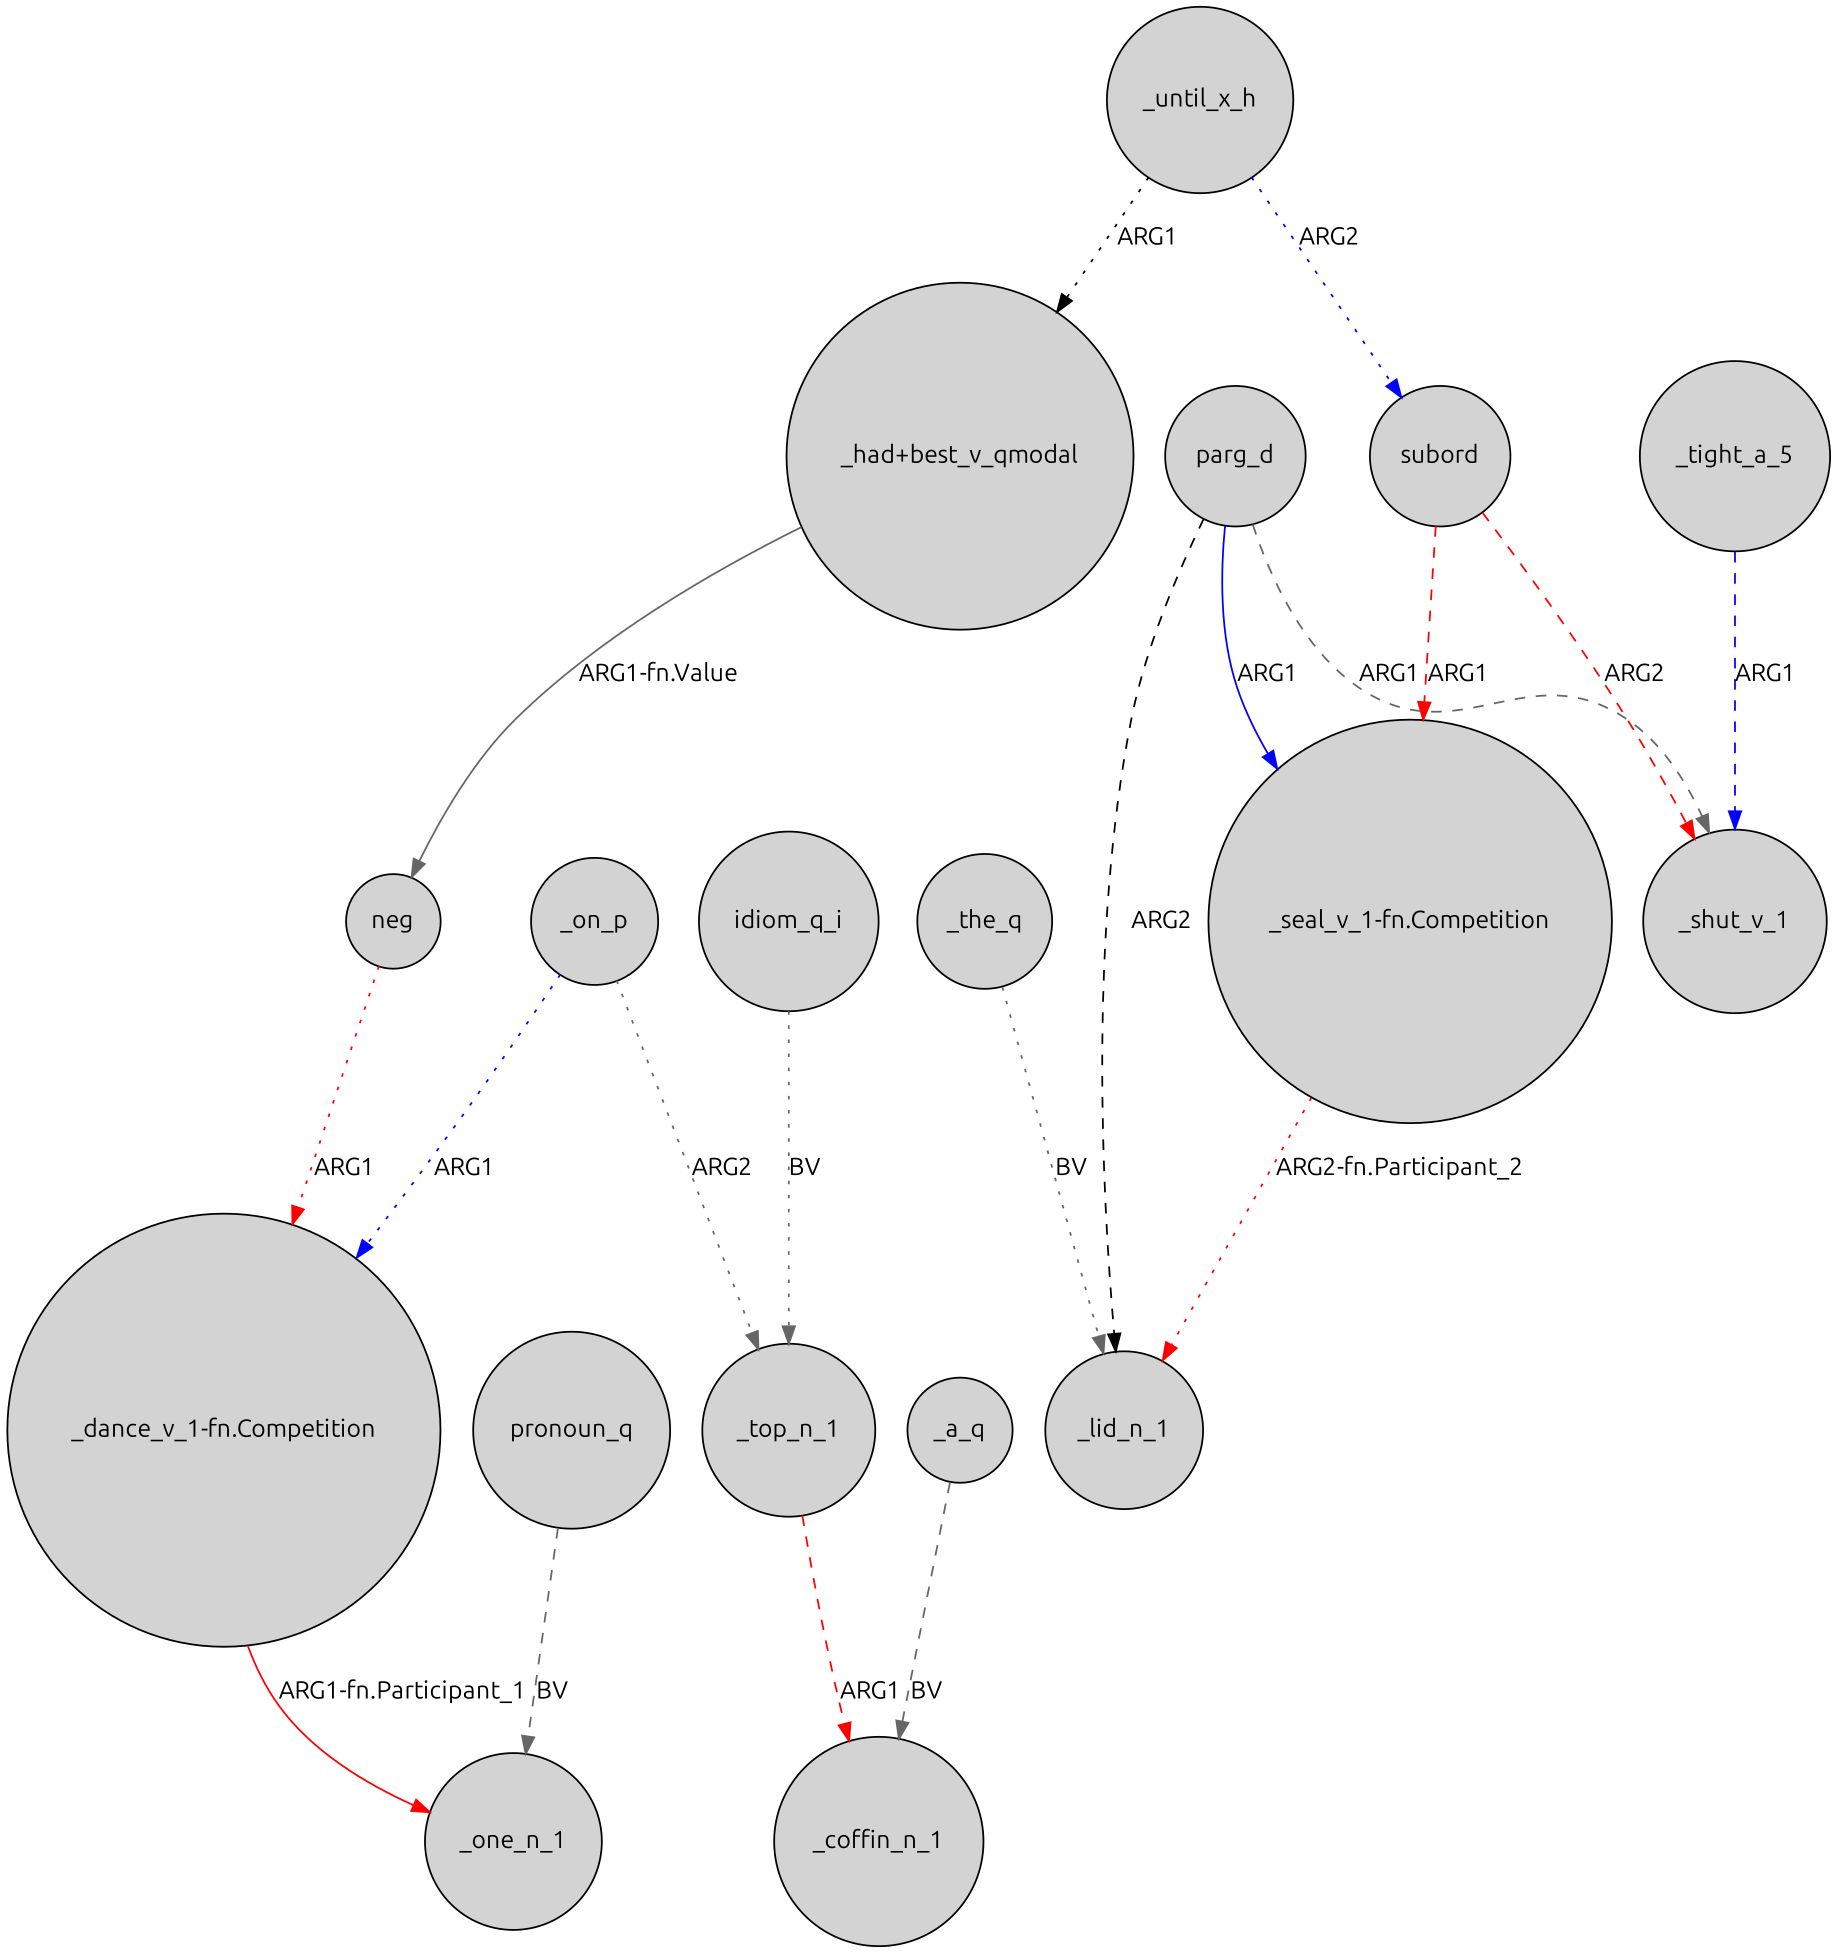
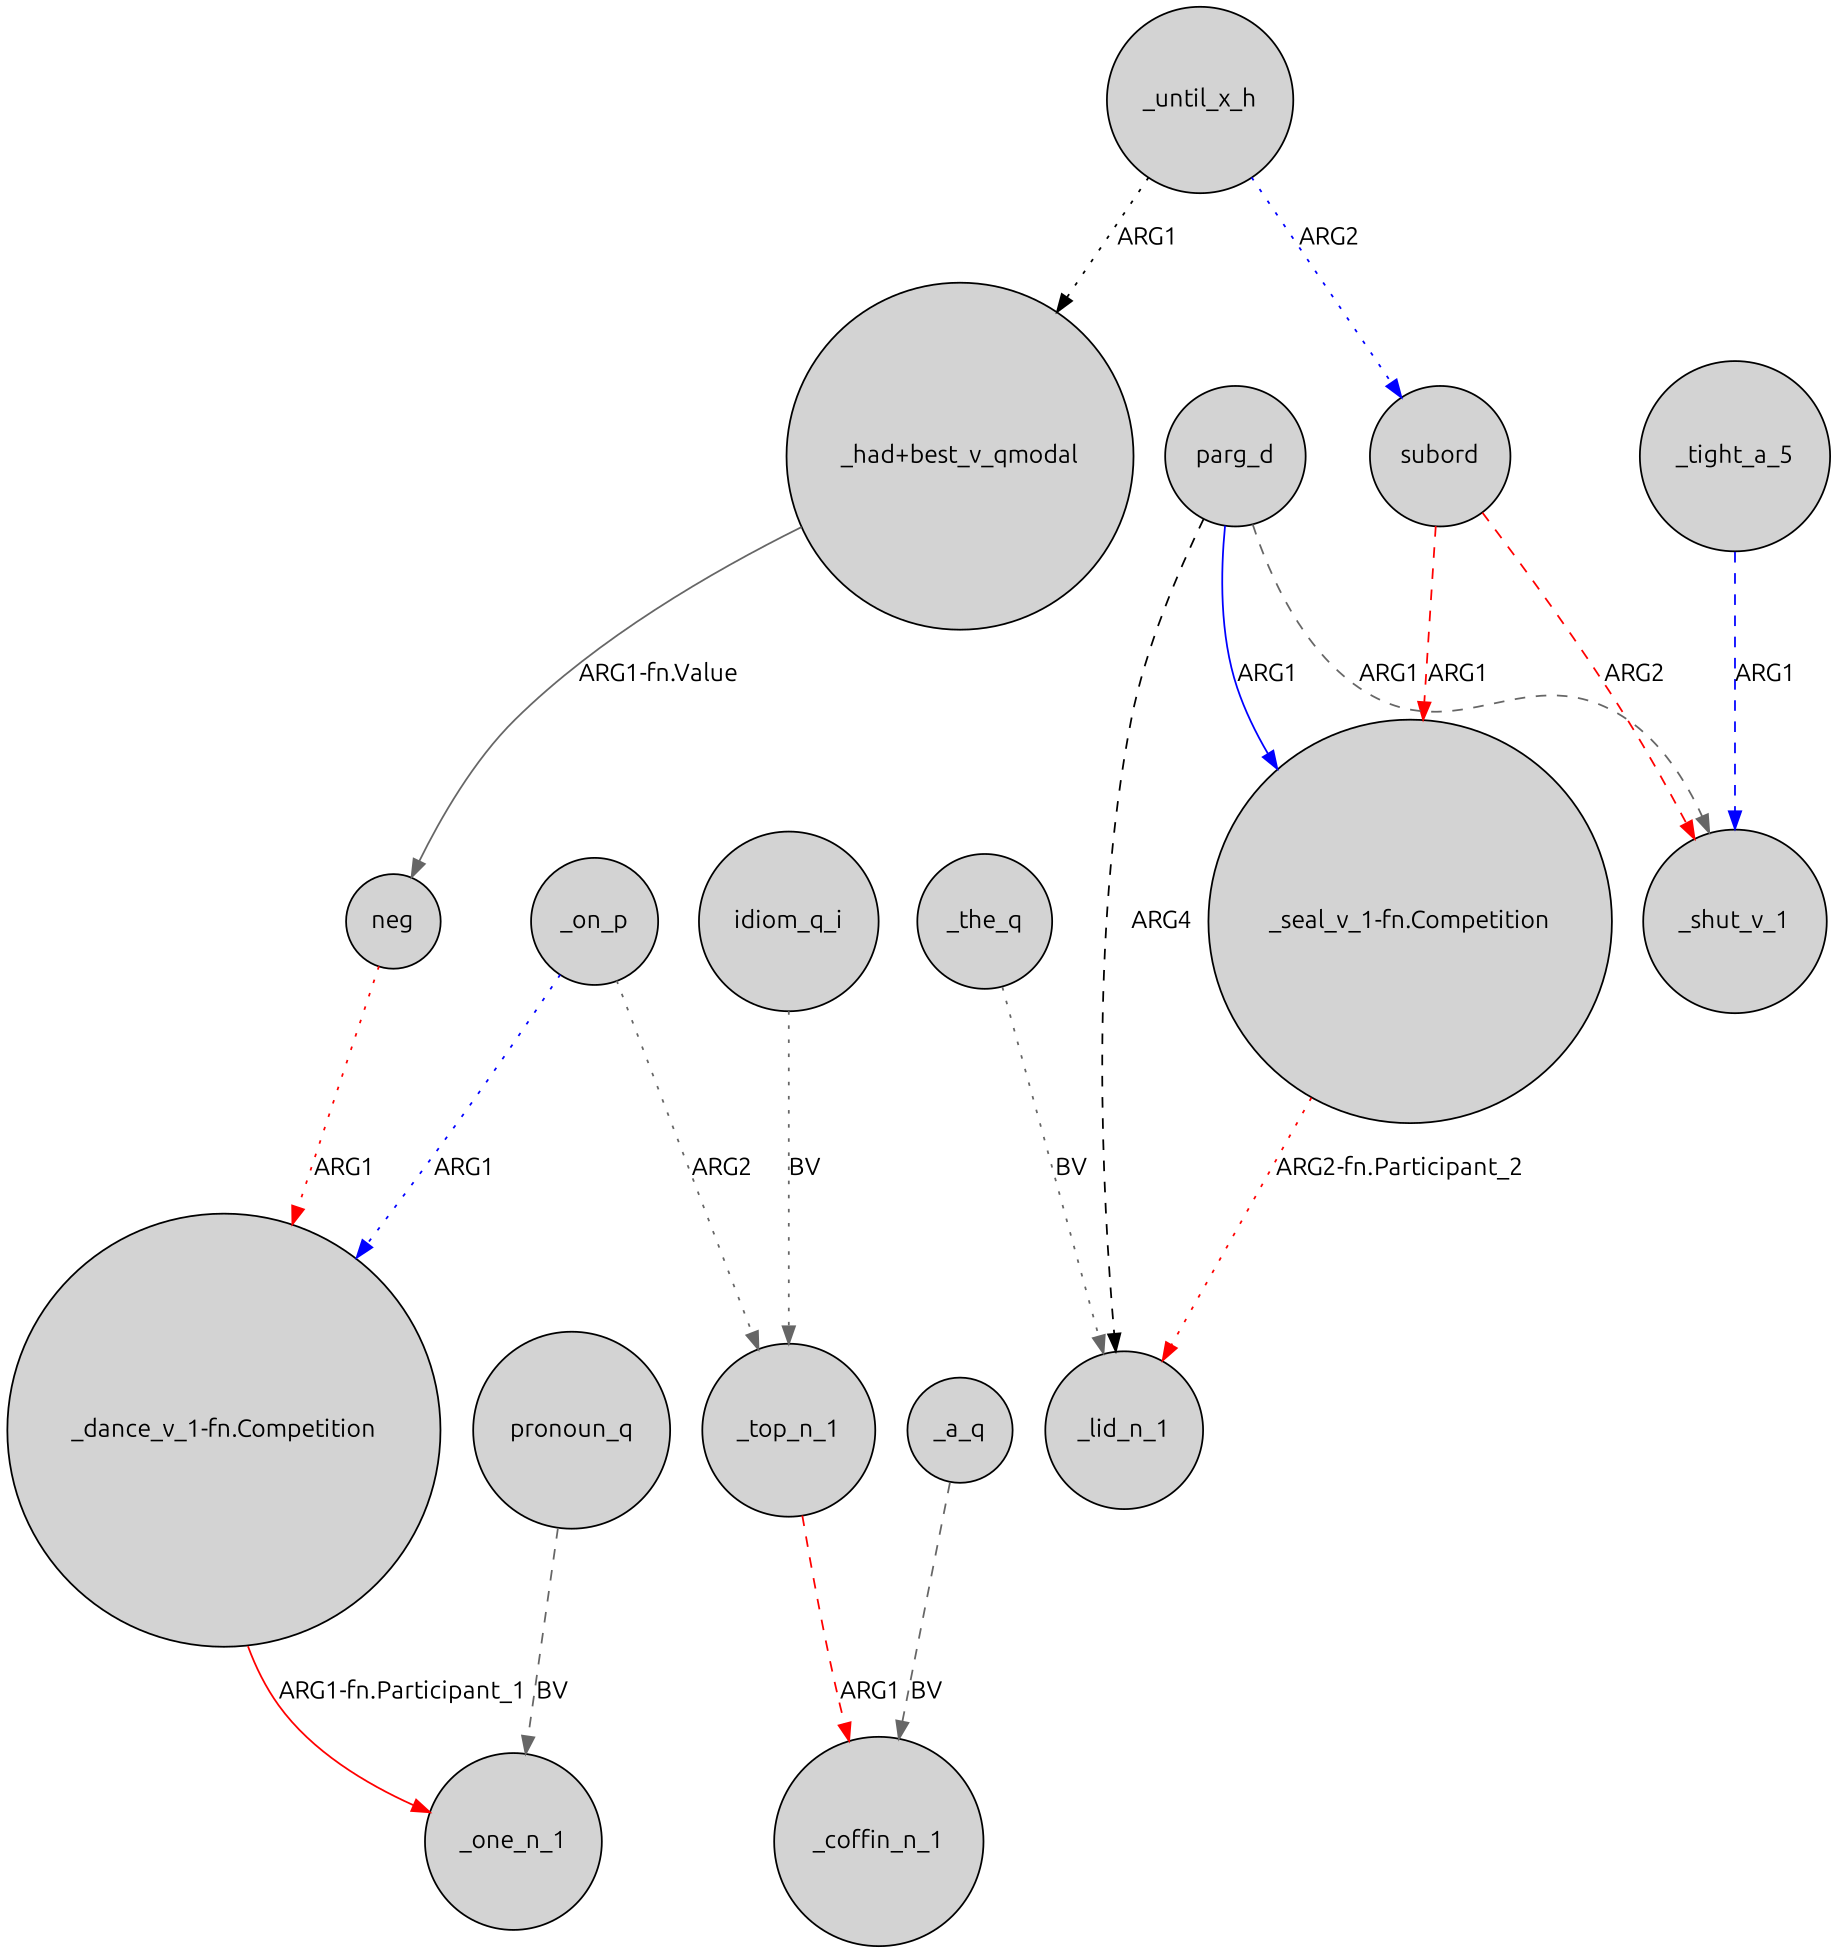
  digraph {
    fontname=Ubuntu
    node [fontname=Ubuntu shape=circle style=filled]
    edge [color=gray40 fontname=Ubuntu style=dotted]
    _until_x_h
    "_had+best_v_qmodal"
    subord
    neg
    _shut_v_1
    "_seal_v_1-fn.Competition"
    "_dance_v_1-fn.Competition"
    _lid_n_1
    parg_d
    _the_q
    _on_p
    _top_n_1
    _coffin_n_1
    _one_n_1
    pronoun_q
    _a_q
    idiom_q_i
    n18 [label=_tight_a_5]
    _until_x_h -> "_had+best_v_qmodal" [color=black label=ARG1]
    _until_x_h -> subord [color=blue label=ARG2]
    "_had+best_v_qmodal" -> neg [label="ARG1-fn.Value" style=solid]
    subord -> _shut_v_1 [color=red label=ARG2 style=dashed]
    subord -> "_seal_v_1-fn.Competition" [color=red label=ARG1 style=dashed]
    neg -> "_dance_v_1-fn.Competition" [color=red label=ARG1]
    "_seal_v_1-fn.Competition" -> _lid_n_1 [color=red label="ARG2-fn.Participant_2"]
    "_dance_v_1-fn.Competition" -> _one_n_1 [color=red label="ARG1-fn.Participant_1" style=solid]
    parg_d -> _shut_v_1 [label=ARG1 style=dashed]
    parg_d -> "_seal_v_1-fn.Competition" [color=blue label=ARG1 style=solid]
-   parg_d -> _lid_n_1 [color=black label=ARG2 style=dashed]
+   parg_d -> _lid_n_1 [color=black label=ARG4 style=dashed]
    _the_q -> _lid_n_1 [label=BV]
    _on_p -> "_dance_v_1-fn.Competition" [color=blue label=ARG1]
    _on_p -> _top_n_1 [label=ARG2]
    _top_n_1 -> _coffin_n_1 [color=red label=ARG1 style=dashed]
    pronoun_q -> _one_n_1 [label=BV style=dashed]
    _a_q -> _coffin_n_1 [label=BV style=dashed]
    idiom_q_i -> _top_n_1 [label=BV]
    n18 -> _shut_v_1 [color=blue label=ARG1 style=dashed]
  }
